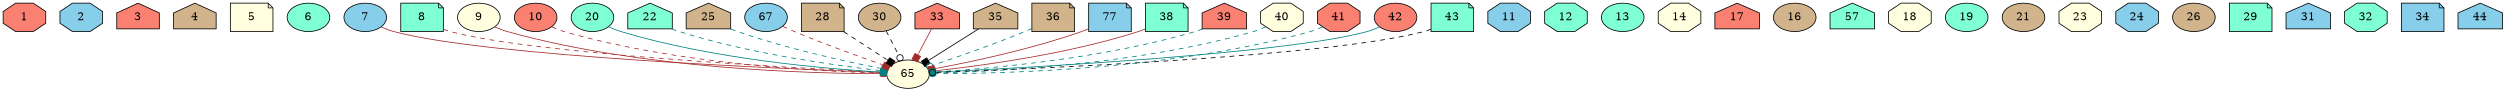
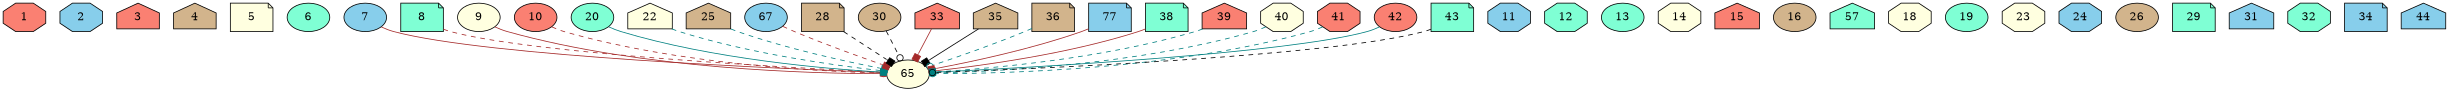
  digraph {
    node [alpha=0.09 fillcolor=aquamarine shape=ellipse style=filled]
    edge [arrowhead=box color=brown style=dashed]
    1 [alpha=0.16 expect_size=24393728 fillcolor=salmon shape=octagon]
    2 [alpha=0.06 expect_size=43169792 fillcolor=skyblue shape=octagon]
    3 [alpha=0.07 expect_size=15496192 fillcolor=salmon shape=house]
    4 [alpha=0.11 expect_size=41340928 fillcolor=tan shape=house]
    5 [alpha=0.15 expect_size=48425984 fillcolor=lightyellow shape=note]
    6 [alpha=0.15 expect_size=30640128]
    7 [expect_size=34120704 fillcolor=skyblue]
    n8 [alpha=0.01 expect_size=33270784 fillcolor=lightyellow label=65]
    8 [expect_size=24867840 shape=note]
    9 [alpha=0.19 expect_size=8025088 fillcolor=lightyellow]
    10 [alpha=0.19 expect_size=46841856 fillcolor=salmon]
    11 [alpha=0.18 expect_size=32416768 fillcolor=skyblue shape=octagon]
    12 [alpha=0.19 expect_size=23008256 shape=octagon]
    13 [expect_size=36430848]
    14 [alpha=0.08 expect_size=6212608 fillcolor=lightyellow shape=octagon]
-   15 [alpha=0.04 expect_size=31740928 fillcolor=salmon shape=house label=17]
+   15 [alpha=0.04 expect_size=31740928 fillcolor=salmon shape=house]
    16 [alpha=0.07 expect_size=20789248 fillcolor=tan]
    n18 [alpha=0.15 expect_size=8255488 label=57 shape=house]
    18 [alpha=0.05 expect_size=29941760 fillcolor=lightyellow shape=octagon]
    19 [alpha=0.14 expect_size=50290688]
    20 [alpha=0.18 expect_size=48951296]
-   21 [alpha=0.10 expect_size=46567424 fillcolor=tan]
-   22 [alpha=0.18 expect_size=42710016 shape=house]
+   22 [alpha=0.18 expect_size=42710016 fillcolor=lightyellow shape=house]
    23 [alpha=0.10 expect_size=41153536 fillcolor=lightyellow shape=octagon]
    24 [alpha=0.17 expect_size=14338048 fillcolor=skyblue shape=octagon]
    25 [alpha=0.03 expect_size=34316288 fillcolor=tan shape=house]
    26 [alpha=0.20 expect_size=43197440 fillcolor=tan]
    n28 [expect_size=13557760 fillcolor=skyblue label=67]
    28 [alpha=0.06 expect_size=48448512 fillcolor=tan shape=note]
    29 [alpha=0.04 expect_size=13517824 shape=note]
    30 [alpha=0.00 expect_size=46776320 fillcolor=tan]
    31 [alpha=0.08 expect_size=41586688 fillcolor=skyblue shape=house]
    32 [alpha=0.03 expect_size=17098752 shape=octagon]
    33 [alpha=0.11 expect_size=11241472 fillcolor=salmon shape=house]
    34 [alpha=0.20 expect_size=34268160 fillcolor=skyblue shape=note]
    35 [alpha=0.19 expect_size=27907072 fillcolor=tan shape=house]
    36 [alpha=0.06 expect_size=35339264 fillcolor=tan shape=note]
    n38 [alpha=0.14 expect_size=34779136 fillcolor=skyblue label=77 shape=note]
    38 [alpha=0.12 expect_size=7916544 shape=note]
    39 [expect_size=21563392 fillcolor=salmon shape=house]
    40 [alpha=0.05 expect_size=31318016 fillcolor=lightyellow shape=octagon]
    41 [alpha=0.18 expect_size=31591424 fillcolor=salmon shape=octagon]
    42 [alpha=0.08 expect_size=49559552 fillcolor=salmon]
    43 [alpha=0.12 expect_size=8614912 shape=note]
    44 [alpha=0.00 expect_size=34319360 fillcolor=skyblue shape=house]
    7 -> n8 [arrowhead=odot style=solid]
    8 -> n8
    9 -> n8 [arrowhead=odot style=solid]
    10 -> n8
    20 -> n8 [color=teal style=solid]
    22 -> n8 [arrowhead=odot color=teal]
    25 -> n8 [color=teal]
    n28 -> n8
    28 -> n8 [color=black]
    30 -> n8 [arrowhead=odot color=black]
    33 -> n8 [style=solid]
    35 -> n8 [color=black style=solid]
    36 -> n8 [arrowhead=odot color=teal]
    n38 -> n8 [style=solid]
    38 -> n8 [style=solid]
    39 -> n8 [color=teal]
    40 -> n8 [arrowhead=odot color=teal]
    41 -> n8 [arrowhead=odot color=teal]
    42 -> n8 [color=teal style=solid]
    43 -> n8 [arrowhead=odot color=black]
  }
